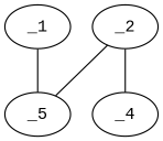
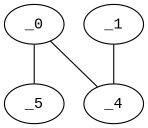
  graph {
    fontname="Liberation Mono"
    node [fontname="Liberation Mono"]
    edge [fontname="Liberation Mono"]
-   _0 [x=0.634091 y=2.88334 label=_2]
+   _0 [x=0.634091 y=2.88334]
    n2 [label=_5 x=0.778488 y=0.306811]
    _4 [x=2.11892 y=0.461541]
    _1 [x=2.12224 y=3.41173]
    _0 -- n2
    _0 -- _4
-   _1 -- n2
+   _1 -- _4
  }
